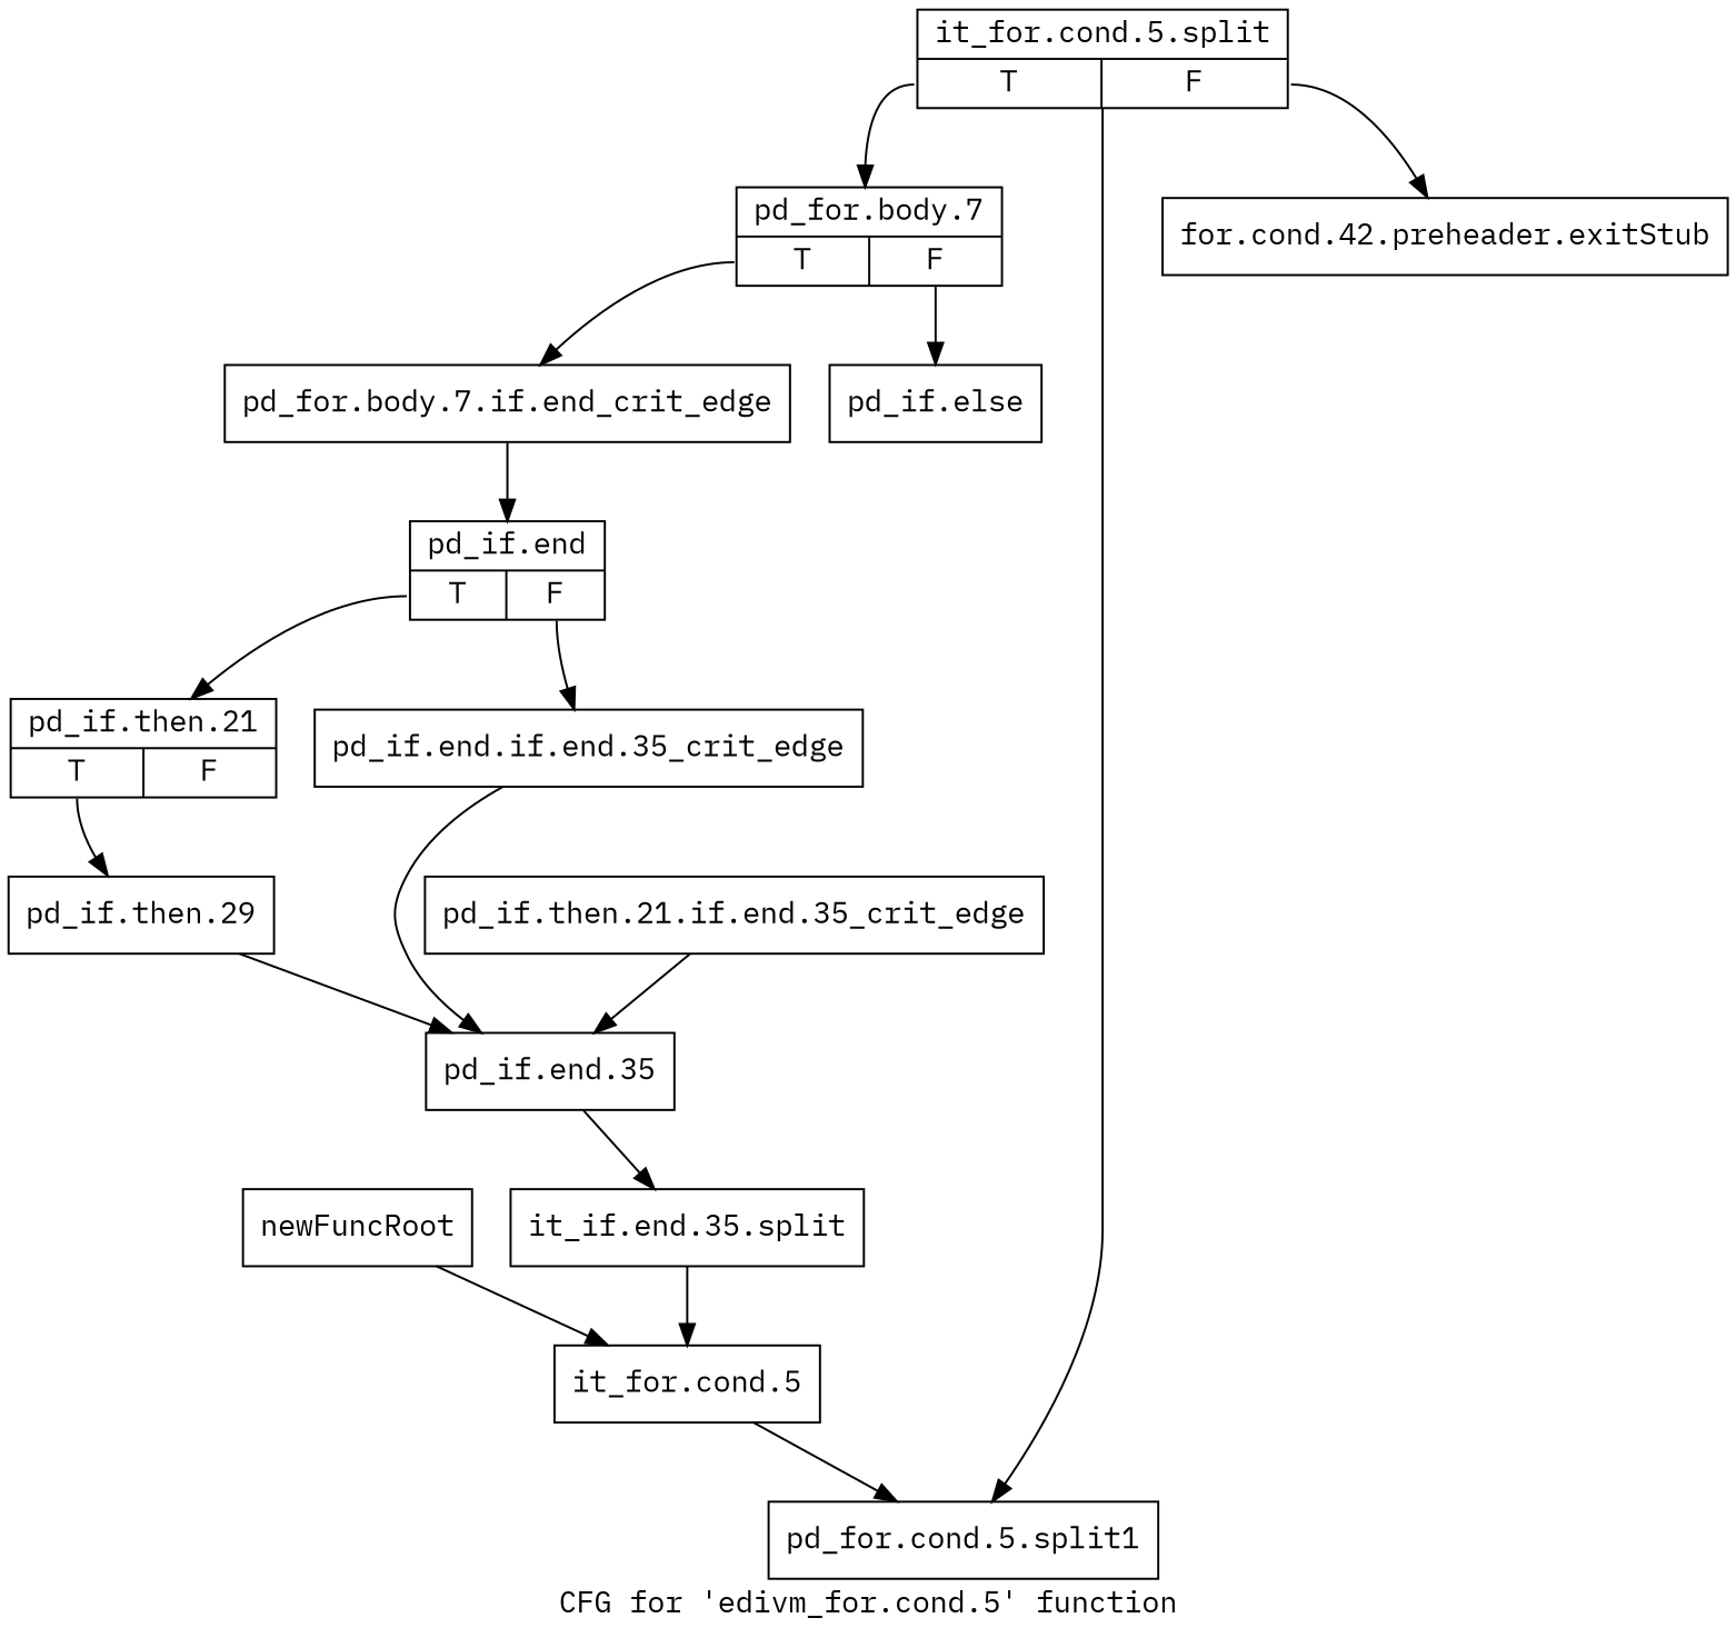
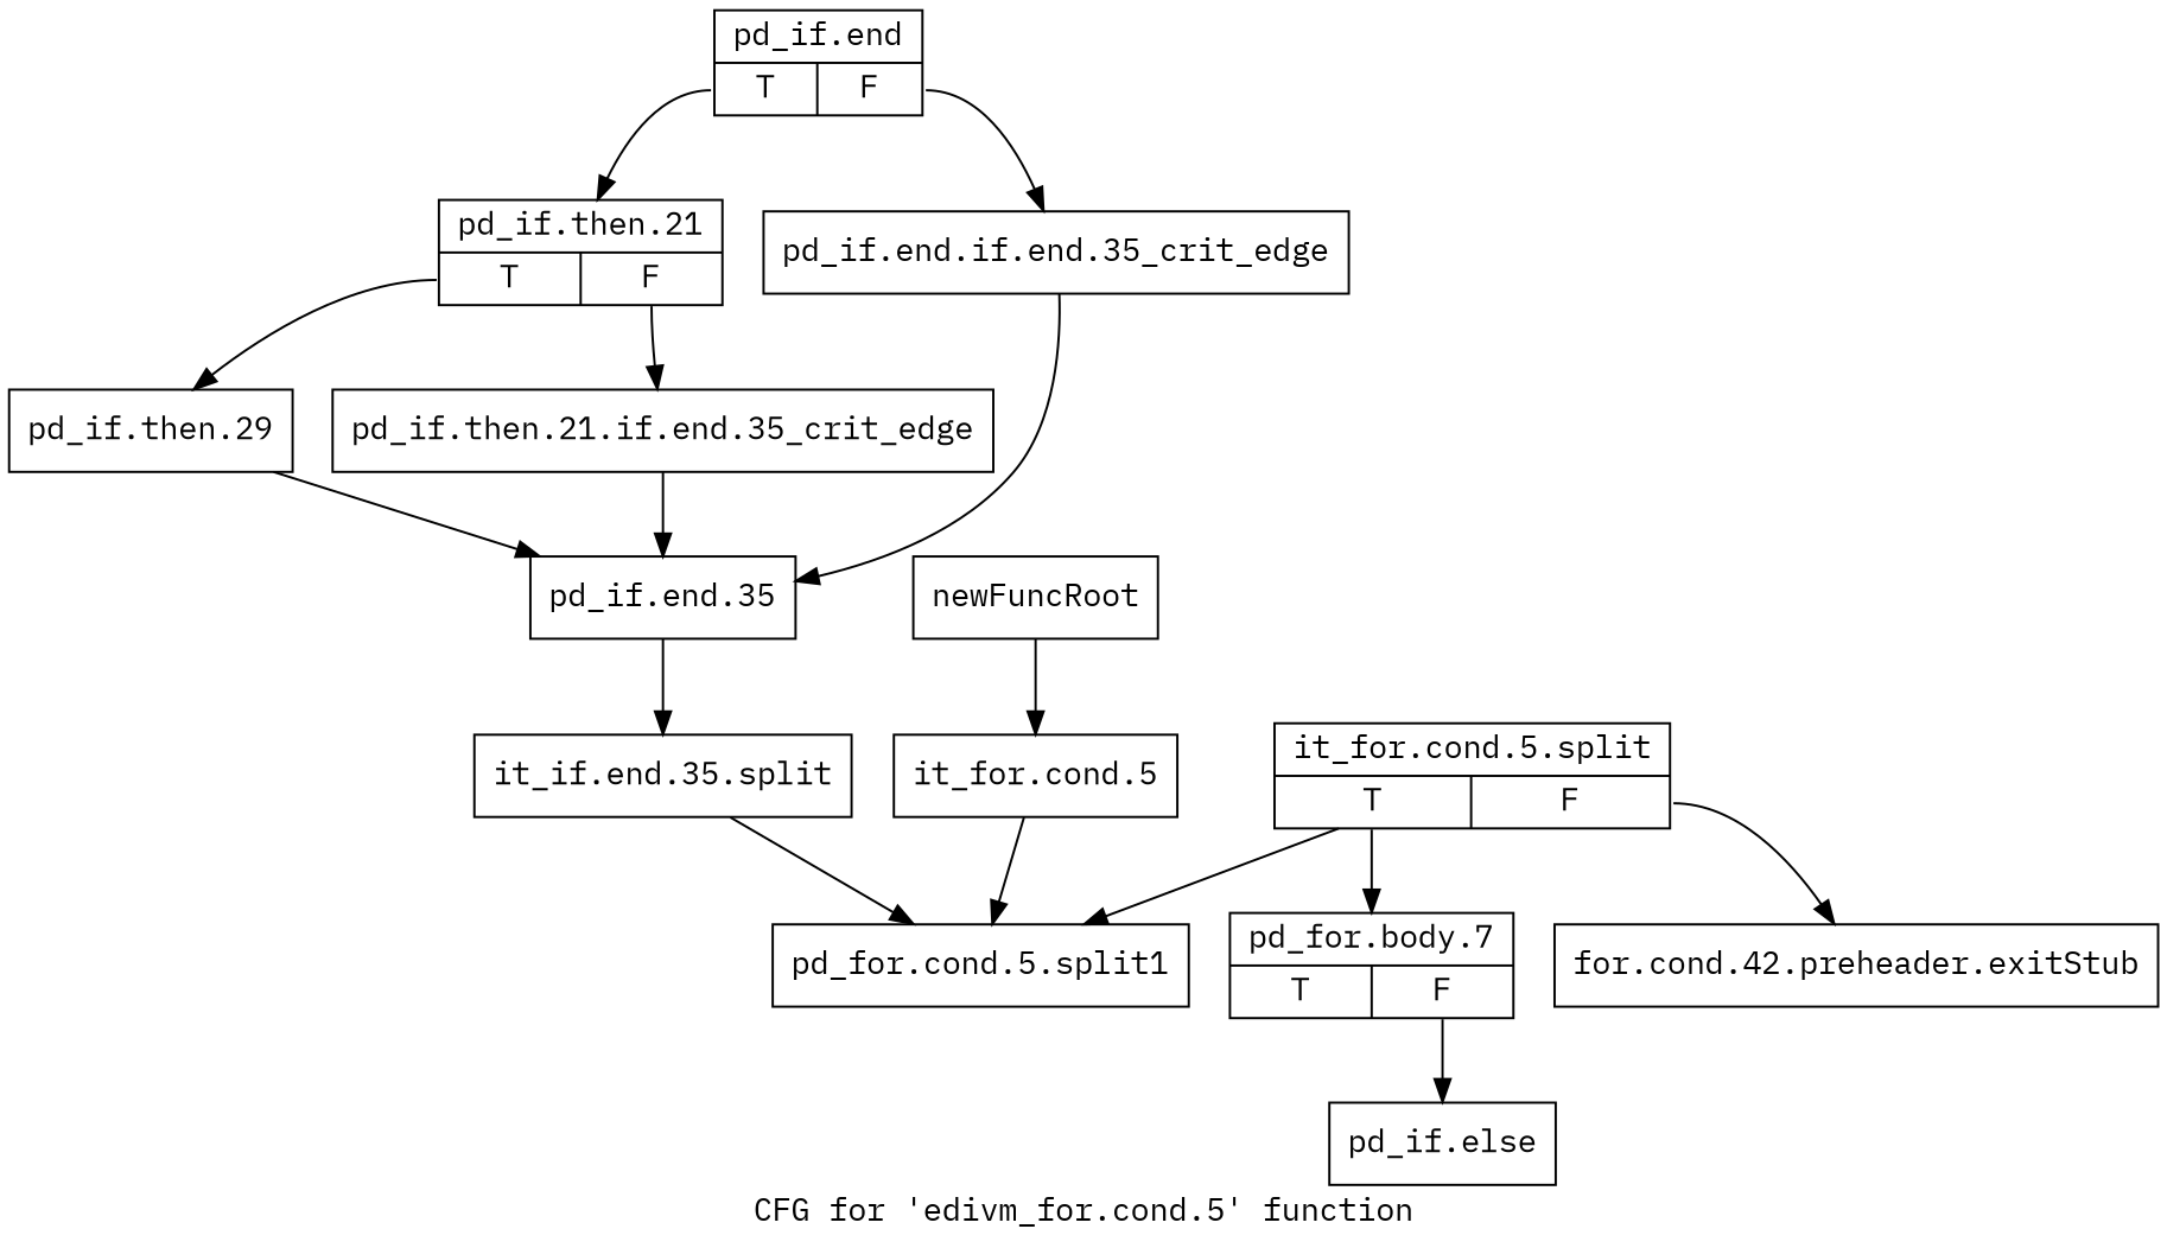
  digraph {
    fontname="IBM Plex Mono"
    label="CFG for 'edivm_for.cond.5' function"
    node [fontname="IBM Plex Mono" shape=record]
    edge [fontname="IBM Plex Mono"]
    n1 [label="{newFuncRoot}"]
    n2 [label="{it_for.cond.5}"]
    n3 [label="{pd_for.cond.5.split1}"]
    n4 [label="{for.cond.42.preheader.exitStub}"]
    n5 [label="{it_for.cond.5.split|{<s0>T|<s1>F}}"]
    n6 [label="{pd_for.body.7|{<s0>T|<s1>F}}"]
-   n7 [label="{pd_for.body.7.if.end_crit_edge}"]
    n8 [label="{pd_if.else}"]
    n9 [label="{pd_if.end|{<s0>T|<s1>F}}"]
    n10 [label="{pd_if.then.21|{<s0>T|<s1>F}}"]
    n11 [label="{pd_if.end.if.end.35_crit_edge}"]
    n12 [label="{pd_if.then.29}"]
    n13 [label="{pd_if.then.21.if.end.35_crit_edge}"]
    n14 [label="{pd_if.end.35}"]
    n15 [label="{it_if.end.35.split}"]
    n1 -> n2
    n2 -> n3
    n5 -> n3
    n5 -> n4 [tailport=s1]
    n5 -> n6 [tailport=s0]
-   n6 -> n7 [tailport=s0]
    n6 -> n8 [tailport=s1]
-   n7 -> n9
    n9 -> n10 [tailport=s0]
    n9 -> n11 [tailport=s1]
    n10 -> n12 [tailport=s0]
+   n10 -> n13 [tailport=s1]
    n11 -> n14
    n12 -> n14
    n13 -> n14
    n14 -> n15
-   n15 -> n2
+   n15 -> n3
  }
